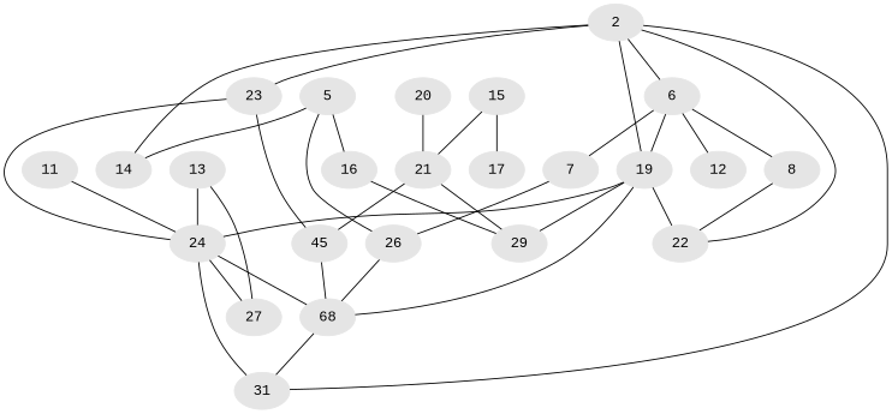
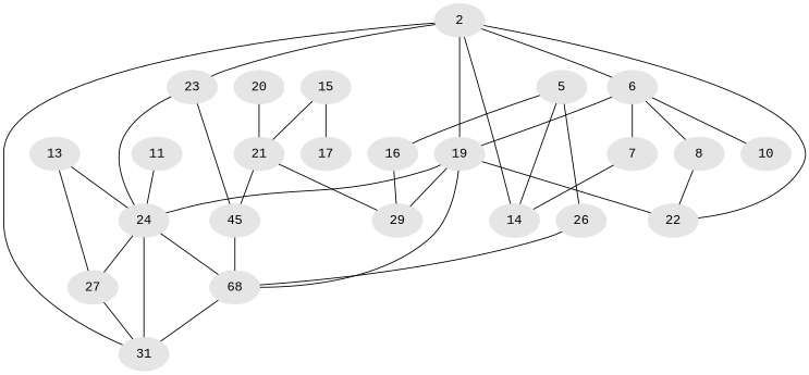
  graph {
    fontname="Liberation Mono"
    node [color=gray90 fontname="Liberation Mono" style=filled]
    edge [fontname="Liberation Mono" weight=1.0]
    2
    6
    14
    19
    22
    23
    31
    5
    16
    26
    7
    8
-   10 [label=12]
+   10
    24
    29
    n16 [label=68]
    n17 [label=45]
    11
    27
    13
    15
    17
    21
    20
    2 -- 6
    2 -- 14
    2 -- 19
    2 -- 22
    2 -- 23 [weight=2.0]
    2 -- 31
    6 -- 19
    6 -- 7
    6 -- 8
    6 -- 10
    19 -- 22 [weight=2.0]
    19 -- 24
    19 -- 29 [weight=2.0]
    19 -- n16
    23 -- 24
    23 -- n17
    5 -- 14
    5 -- 16
    5 -- 26
    16 -- 29
    26 -- n16
-   7 -- 26
+   7 -- 14
    8 -- 22
    24 -- 31 [weight=2.0]
    24 -- n16
    24 -- 27
    n16 -- 31
    n17 -- n16
    11 -- 24
+   27 -- 31
    13 -- 24
    13 -- 27
    15 -- 17
    15 -- 21
    21 -- 29
    21 -- n17
    20 -- 21
  }
